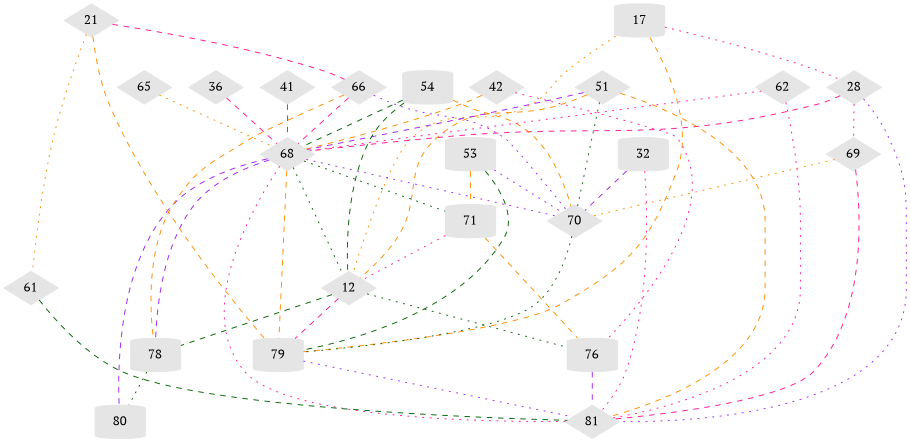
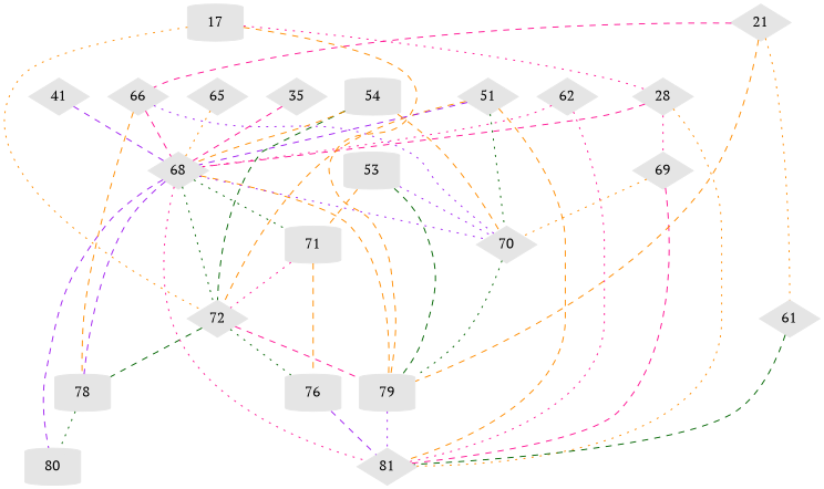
  graph {
    fontname="PT Serif"
    node [color=gray90 fontname="PT Serif" shape=diamond style=filled]
    edge [color=darkorange fontname="PT Serif" style=dashed]
    17 [shape=cylinder super="+1"]
    28 [super="+18"]
-   72 [super="+11+64+59" label=12]
+   72 [super="+11+64+59"]
    79 [shape=cylinder super="+75"]
    68 [super="+38+20+12+67"]
    69 [super="+58"]
    81 [super="+57+77"]
    76 [shape=cylinder super="+63"]
    78 [shape=cylinder]
    21
    61
    66 [super="+35"]
    70 [super="+29+44"]
    71 [shape=cylinder super="+43"]
    80 [shape=cylinder]
-   32 [shape=cylinder]
-   36
+   36 [label=35]
    41 [super="+6"]
-   42
    51 [super="+25+40"]
    53 [shape=cylinder]
    54 [shape=cylinder]
    62
    65 [super="+14"]
    17 -- 28 [color=deeppink style=dotted]
    17 -- 72 [style=dotted weight=2]
    17 -- 79
    28 -- 68 [color=deeppink weight=2]
    28 -- 69 [color=deeppink style=dotted weight=2]
-   28 -- 81 [color=purple style=dotted weight=4]
+   28 -- 81 [style=dotted weight=4]
    72 -- 79 [color=deeppink weight=3]
    72 -- 76 [color=darkgreen style=dotted weight=2]
    72 -- 78 [color=darkgreen weight=3]
    79 -- 81 [color=purple style=dotted]
    68 -- 72 [color=darkgreen style=dotted weight=4]
    68 -- 79 [weight=7]
    68 -- 81 [color=deeppink style=dotted weight=6]
    68 -- 78 [color=purple]
    68 -- 70 [color=purple style=dotted weight=2]
    68 -- 71 [color=darkgreen style=dotted weight=2]
    68 -- 80 [color=purple]
    69 -- 81 [color=deeppink]
    69 -- 70 [style=dotted]
    76 -- 81 [color=purple weight=3]
    78 -- 80 [color=darkgreen style=dotted]
    21 -- 79 [weight=3]
    21 -- 61 [style=dotted]
    21 -- 66 [color=deeppink weight=2]
    61 -- 81 [color=darkgreen]
    66 -- 68 [color=deeppink]
    66 -- 78
    66 -- 70 [color=purple style=dotted]
    70 -- 79 [color=darkgreen style=dotted weight=2]
    71 -- 72 [color=deeppink style=dotted weight=2]
    71 -- 76 [weight=2]
-   32 -- 81 [color=deeppink style=dotted]
-   32 -- 70 [color=purple]
    36 -- 68 [color=deeppink weight=2]
    41 -- 68 [color=purple weight=6]
-   42 -- 68
-   42 -- 76 [color=deeppink style=dotted]
    51 -- 72 [weight=3]
    51 -- 68 [color=purple]
    51 -- 81
    51 -- 70 [color=darkgreen style=dotted weight=2]
    53 -- 79 [color=darkgreen weight=2]
    53 -- 70 [color=purple style=dotted weight=2]
    53 -- 71
    54 -- 72 [color=darkgreen weight=2]
-   54 -- 68 [color=darkgreen]
+   54 -- 68
    54 -- 70
    62 -- 68 [color=deeppink style=dotted weight=4]
    62 -- 81 [color=deeppink style=dotted weight=2]
    65 -- 68 [style=dotted weight=3]
  }
